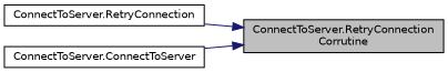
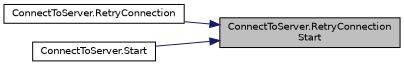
  digraph {
    rankdir=RL
    node [color=black fillcolor=white fontname=Helvetica fontsize=10 shape=record style=filled]
    edge [color=midnightblue dir=back fontname=Helvetica fontsize=10 labelfontname=Helvetica labelfontsize=10 style=solid]
-   n1 [fillcolor=grey75 fontcolor=black height=0.2 label="ConnectToServer.RetryConnection\lCorrutine" width=0.4]
+   n1 [fillcolor=grey75 fontcolor=black height=0.2 label="ConnectToServer.RetryConnection\lStart" width=0.4]
    n2 [height=0.2 label="ConnectToServer.RetryConnection" width=0.4]
-   n3 [height=0.2 label="ConnectToServer.ConnectToServer" width=0.4]
+   n3 [height=0.2 label="ConnectToServer.Start" width=0.4]
    n1 -> n2
    n1 -> n3
  }
